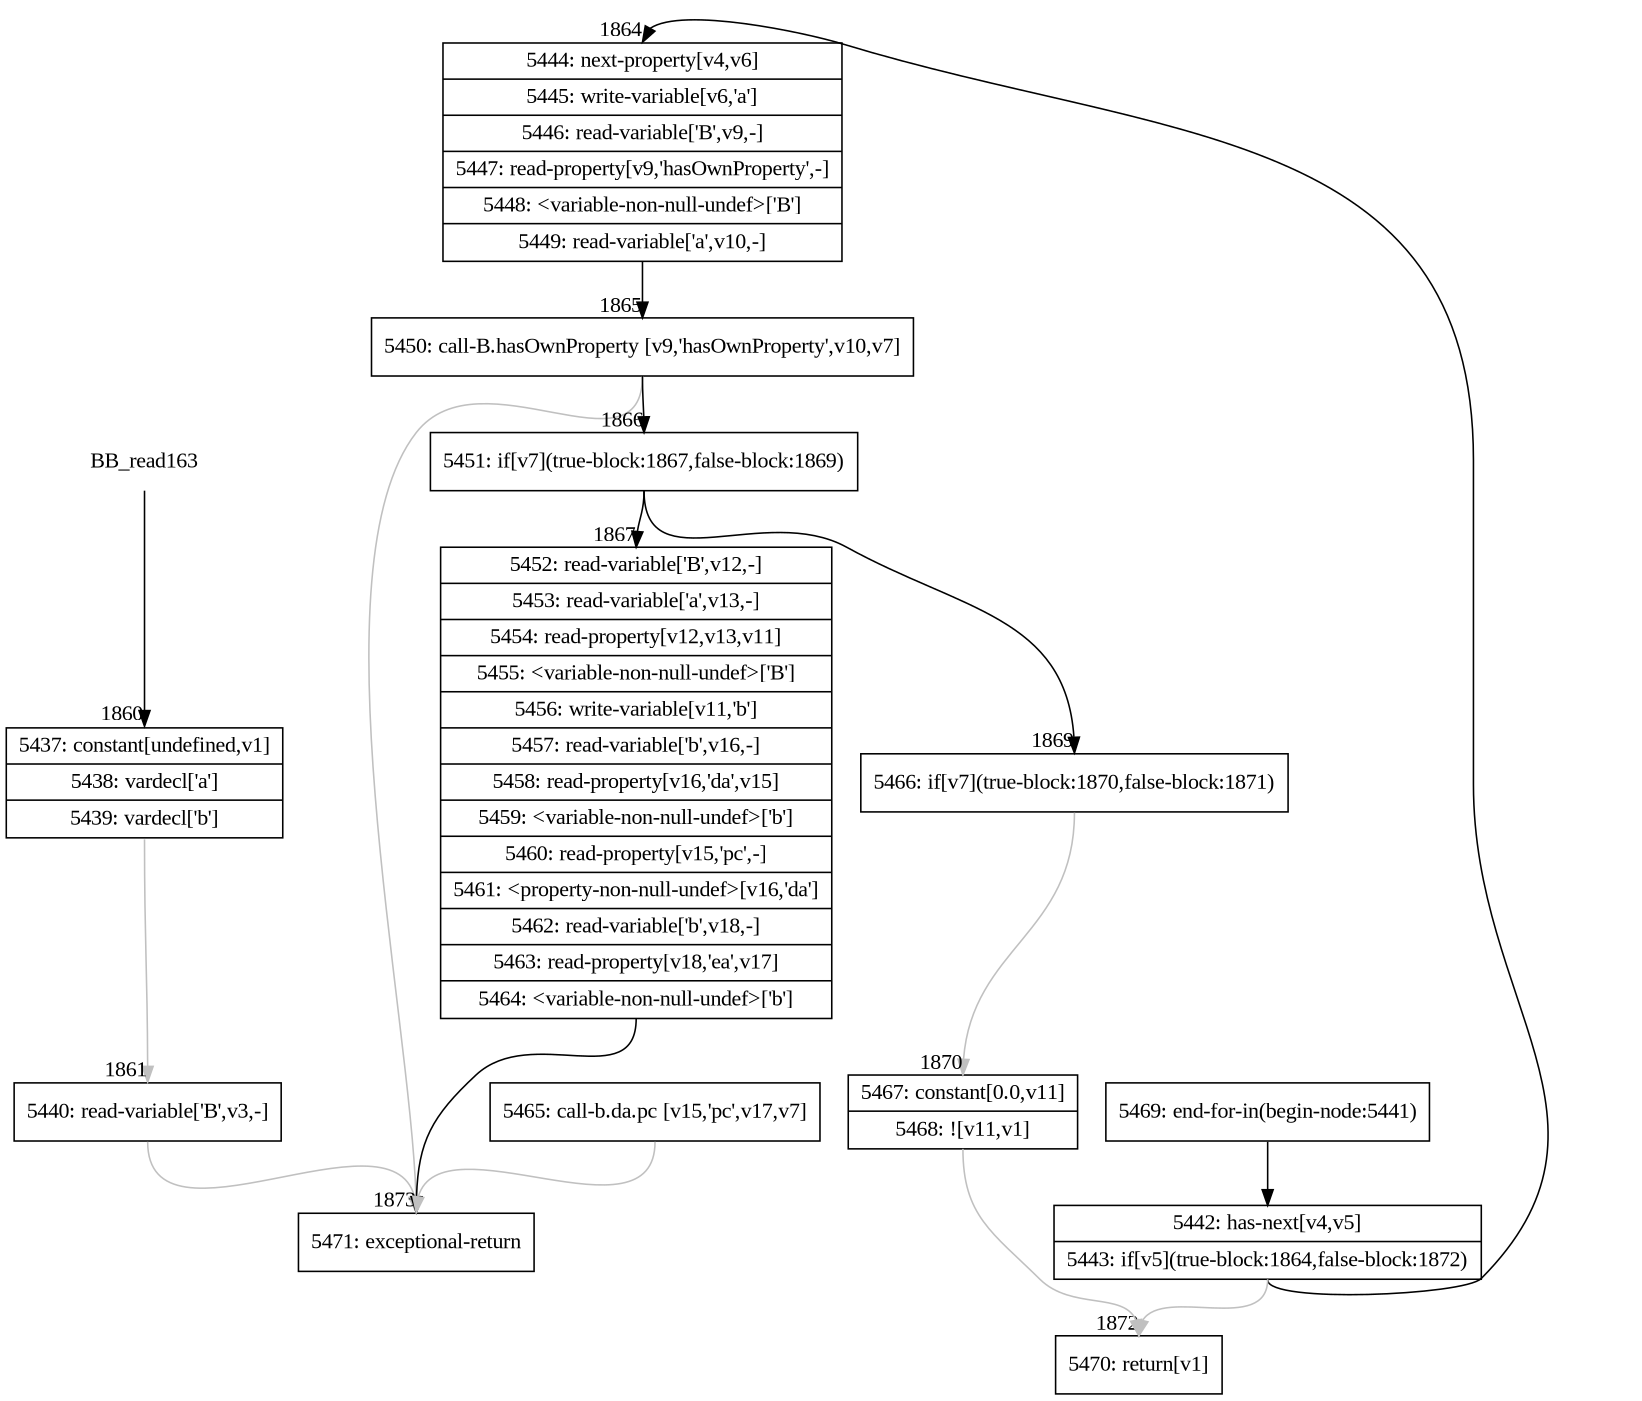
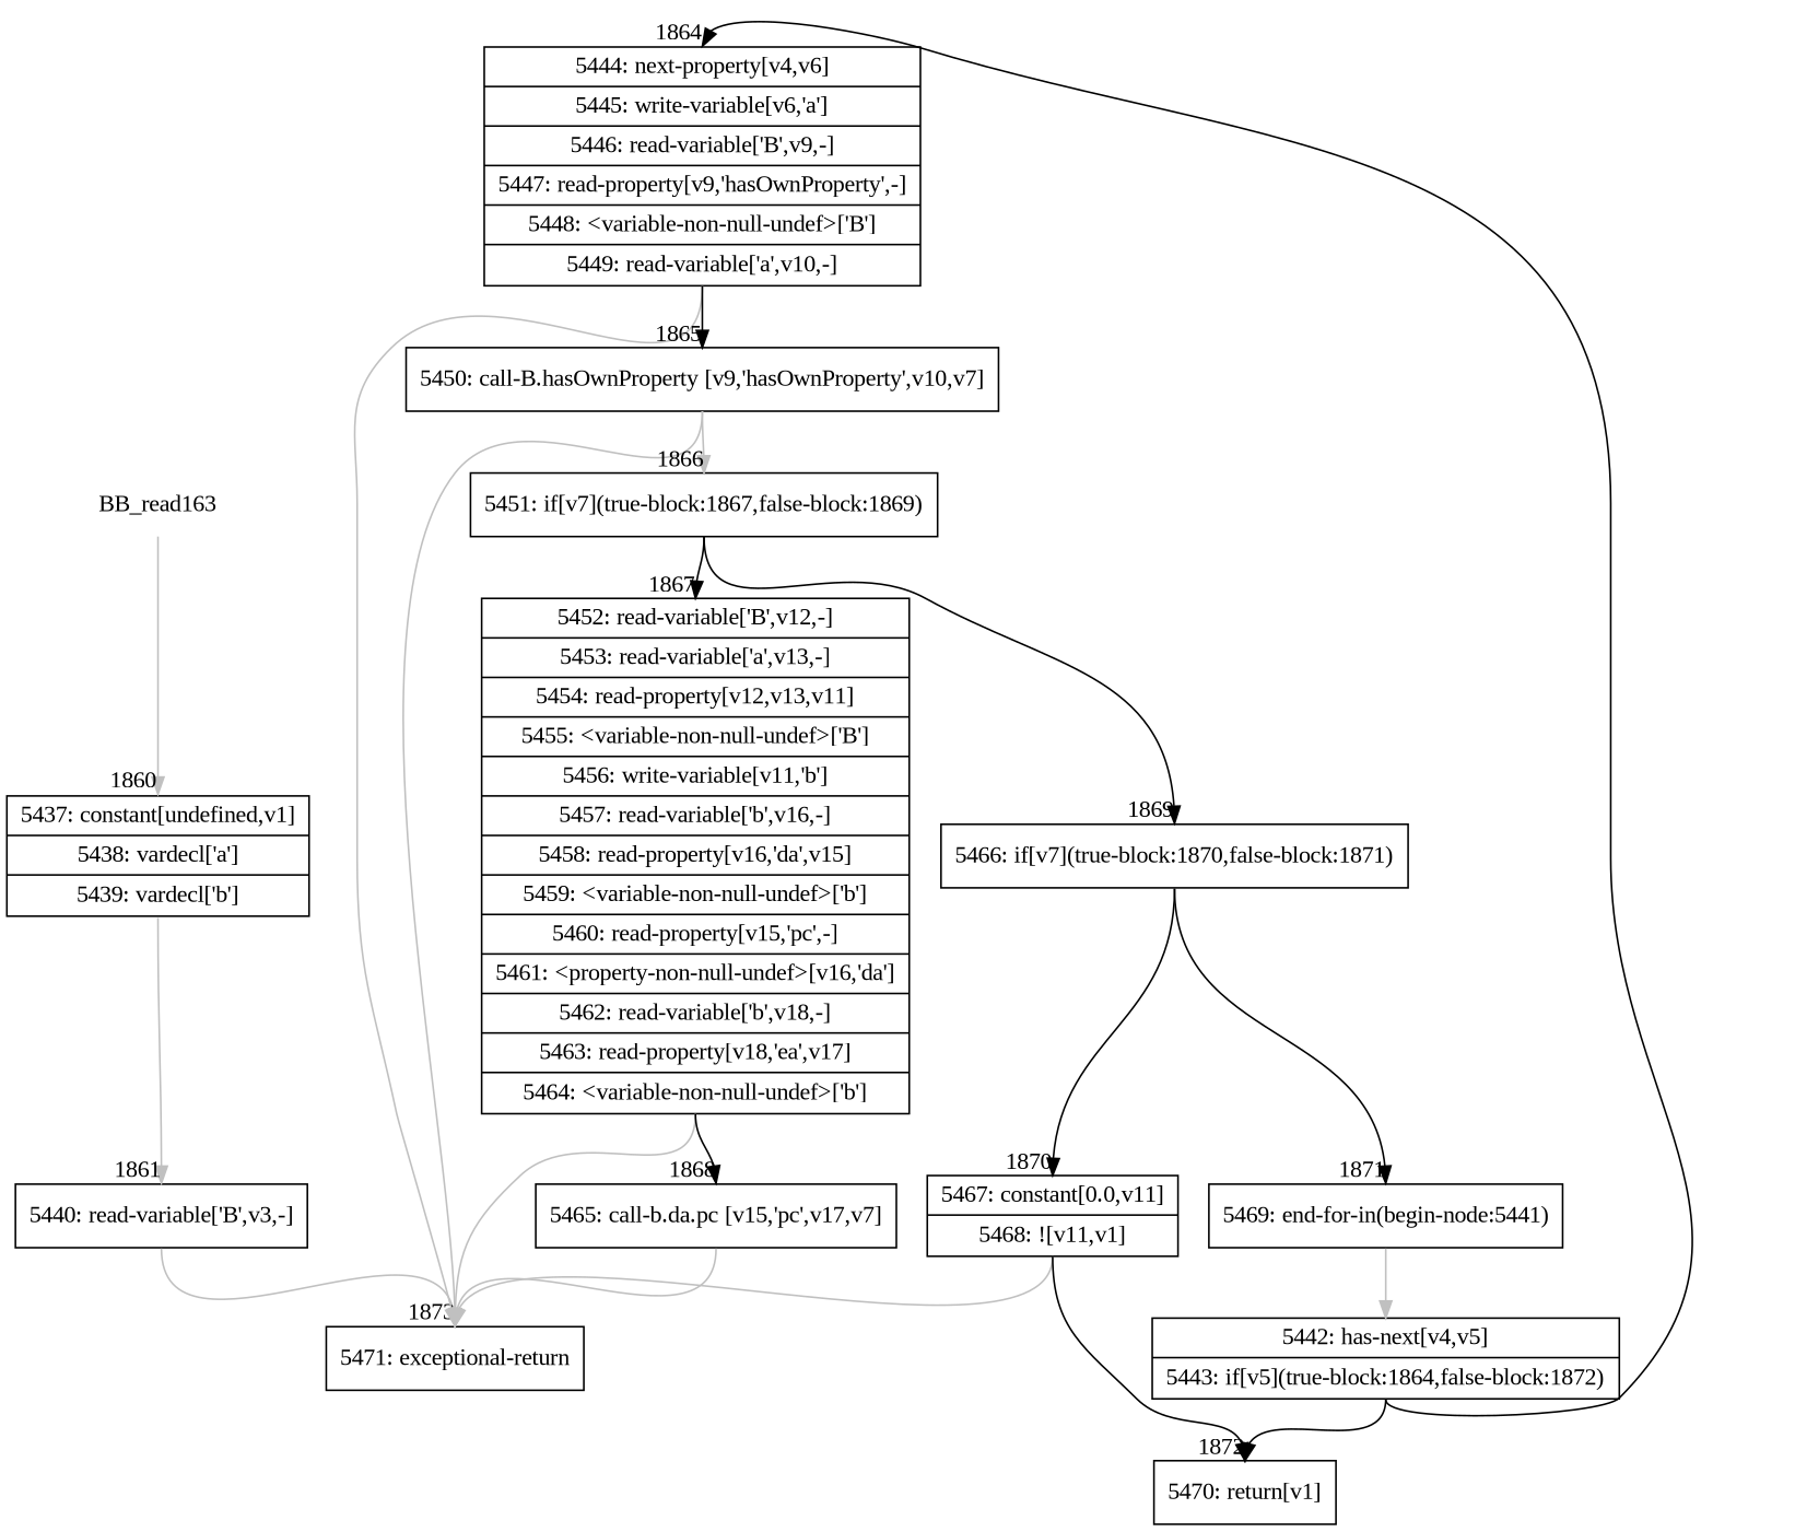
  digraph {
    fontname="Liberation Serif"
    rankdir=TD
    node [fontname="Liberation Serif" shape=record]
    edge [fontname="Liberation Serif" headport=n tailport=s]
    n1 [label=BB_read163 shape=none]
    n2 [label="{5437: constant[undefined,v1]|5438: vardecl['a']|5439: vardecl['b']}"]
    n3 [label="{5440: read-variable['B',v3,-]}"]
    n4 [label="{5471: exceptional-return}"]
    n5 [label="{5442: has-next[v4,v5]|5443: if[v5](true-block:1864,false-block:1872)}"]
    n6 [label="{5444: next-property[v4,v6]|5445: write-variable[v6,'a']|5446: read-variable['B',v9,-]|5447: read-property[v9,'hasOwnProperty',-]|5448: \<variable-non-null-undef\>['B']|5449: read-variable['a',v10,-]}"]
    n7 [label="{5470: return[v1]}"]
    n8 [label="{5450: call-B.hasOwnProperty [v9,'hasOwnProperty',v10,v7]}"]
    n9 [label="{5451: if[v7](true-block:1867,false-block:1869)}"]
    n10 [label="{5466: if[v7](true-block:1870,false-block:1871)}"]
    n11 [label="{5452: read-variable['B',v12,-]|5453: read-variable['a',v13,-]|5454: read-property[v12,v13,v11]|5455: \<variable-non-null-undef\>['B']|5456: write-variable[v11,'b']|5457: read-variable['b',v16,-]|5458: read-property[v16,'da',v15]|5459: \<variable-non-null-undef\>['b']|5460: read-property[v15,'pc',-]|5461: \<property-non-null-undef\>[v16,'da']|5462: read-variable['b',v18,-]|5463: read-property[v18,'ea',v17]|5464: \<variable-non-null-undef\>['b']}"]
    n12 [label="{5467: constant[0.0,v11]|5468: ![v11,v1]}"]
    n13 [label="{5469: end-for-in(begin-node:5441)}"]
    n14 [label="{5465: call-b.da.pc [v15,'pc',v17,v7]}"]
-   n1 -> n2 [headlabel="    1860"]
+   n1 -> n2 [headlabel="    1860" color=gray]
    n2 -> n3 [color=gray headlabel="      1861"]
    n3 -> n4 [color=gray headlabel="      1873"]
    n5 -> n6 [headlabel="      1864"]
-   n5 -> n7 [headlabel="      1872" color=gray]
+   n5 -> n7 [headlabel="      1872"]
+   n6 -> n4 [color=gray]
    n6 -> n8 [headlabel="      1865"]
    n8 -> n4 [color=gray]
-   n8 -> n9 [headlabel="      1866"]
+   n8 -> n9 [headlabel="      1866" color=gray]
    n9 -> n10 [headlabel="      1869"]
    n9 -> n11 [headlabel="      1867"]
-   n10 -> n12 [headlabel="      1870" color=gray]
-   n11 -> n4 [color=black]
-   n12 -> n7 [color=gray]
-   n13 -> n5
+   n10 -> n12 [headlabel="      1870"]
+   n10 -> n13 [headlabel="      1871"]
+   n11 -> n4 [color=gray]
+   n11 -> n14 [headlabel="      1868"]
+   n12 -> n4 [color=gray]
+   n12 -> n7
+   n13 -> n5 [color=gray]
    n14 -> n4 [color=gray]
  }
